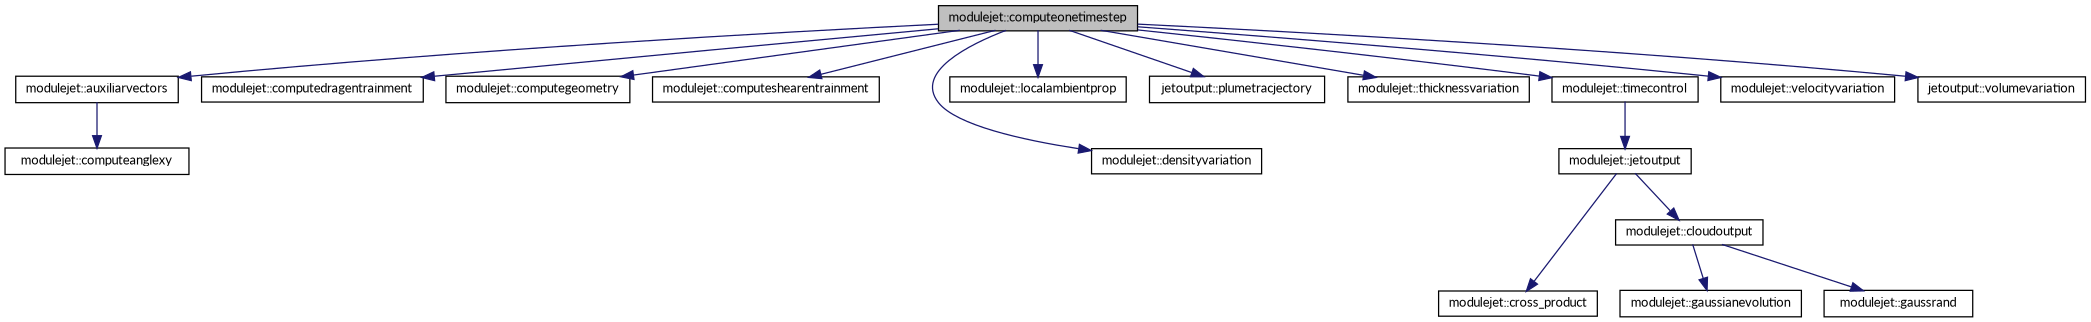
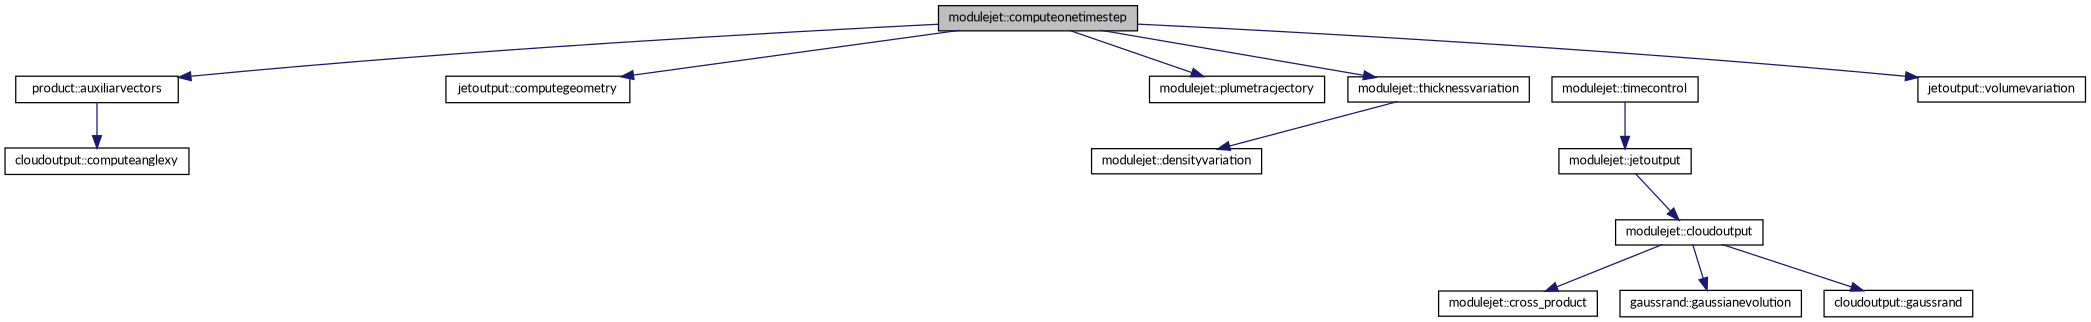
  digraph {
    fontname=Lato
    rankdir=TB
    node [color=black fillcolor=white fontname=Lato fontsize=10 shape=record style=filled]
    edge [color=midnightblue fontname=Lato fontsize=10 labelfontname=Helvetica labelfontsize=10 style=solid]
    n1 [fillcolor=grey75 fontcolor=black height=0.2 label="modulejet::computeonetimestep" width=0.4]
-   n2 [height=0.2 label="modulejet::auxiliarvectors" width=0.4]
-   n3 [height=0.2 label="modulejet::computedragentrainment" width=0.4]
-   n4 [height=0.2 label="modulejet::computegeometry" width=0.4]
-   n5 [height=0.2 label="modulejet::computeshearentrainment" width=0.4]
+   n2 [height=0.2 label="product::auxiliarvectors" width=0.4]
+   n4 [height=0.2 label="jetoutput::computegeometry" width=0.4]
    n6 [height=0.2 label="modulejet::densityvariation" width=0.4]
-   n7 [height=0.2 label="modulejet::localambientprop" width=0.4]
-   n8 [height=0.2 label="jetoutput::plumetracjectory" width=0.4]
+   n8 [height=0.2 label="modulejet::plumetracjectory" width=0.4]
    n9 [height=0.2 label="modulejet::thicknessvariation" width=0.4]
    n10 [height=0.2 label="modulejet::timecontrol" width=0.4]
-   n11 [height=0.2 label="modulejet::velocityvariation" width=0.4]
    n12 [height=0.2 label="jetoutput::volumevariation" width=0.4]
-   n13 [height=0.2 label="modulejet::computeanglexy" width=0.4]
+   n13 [height=0.2 label="cloudoutput::computeanglexy" width=0.4]
    n14 [height=0.2 label="modulejet::jetoutput" width=0.4]
    n15 [height=0.2 label="modulejet::cloudoutput" width=0.4]
    n16 [height=0.2 label="modulejet::cross_product" width=0.4]
-   n17 [height=0.2 label="modulejet::gaussianevolution" width=0.4]
-   n18 [height=0.2 label="modulejet::gaussrand" width=0.4]
+   n17 [height=0.2 label="gaussrand::gaussianevolution" width=0.4]
+   n18 [height=0.2 label="cloudoutput::gaussrand" width=0.4]
    n1 -> n2
-   n1 -> n3
    n1 -> n4
-   n1 -> n5
-   n1 -> n6
-   n1 -> n7
+   n9 -> n6
    n1 -> n8
    n1 -> n9
-   n1 -> n10
-   n1 -> n11
    n1 -> n12
    n2 -> n13
    n10 -> n14
    n14 -> n15
-   n14 -> n16
+   n15 -> n16
    n15 -> n17
    n15 -> n18
  }
